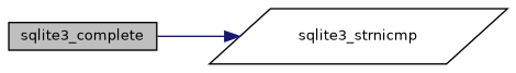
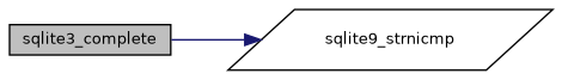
  digraph {
    rankdir=LR
    node [color=black fontname=Helvetica fontsize=10 style=filled]
    n1 [fillcolor=grey75 fontcolor=black height=0.2 label=sqlite3_complete shape=box width=0.4]
-   n2 [fillcolor=white height=0.2 label=sqlite3_strnicmp shape=parallelogram width=0.4]
+   n2 [fillcolor=white height=0.2 label=sqlite9_strnicmp shape=parallelogram width=0.4]
    n1 -> n2 [color=midnightblue fontname=Helvetica fontsize=10 labelfontname=Helvetica labelfontsize=10 style=solid]
  }
